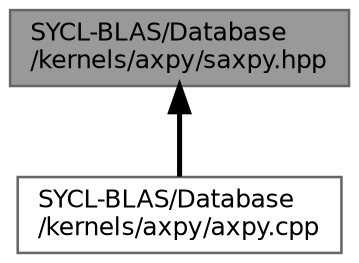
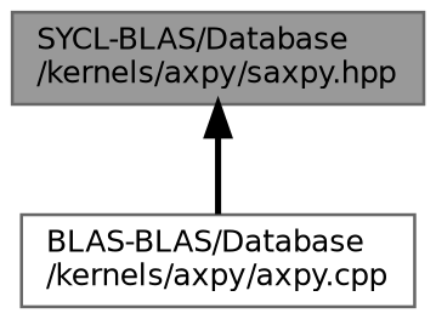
  digraph {
    node [fontname=Helvetica fontsize=10 shape=box style=filled]
    n1 [color=gray40 fillcolor=grey60 fontcolor=black height=0.2 label="SYCL-BLAS/Database\l/kernels/axpy/saxpy.hpp" width=0.4]
-   n2 [color=grey40 fillcolor=white height=0.2 label="SYCL-BLAS/Database\l/kernels/axpy/axpy.cpp" width=0.4]
+   n2 [color=grey40 fillcolor=white height=0.2 label="BLAS-BLAS/Database\l/kernels/axpy/axpy.cpp" width=0.4]
    n1 -> n2 [color=black dir=back fontname=Helvetica fontsize=10 labelfontname=Helvetica labelfontsize=10 style=bold]
  }
